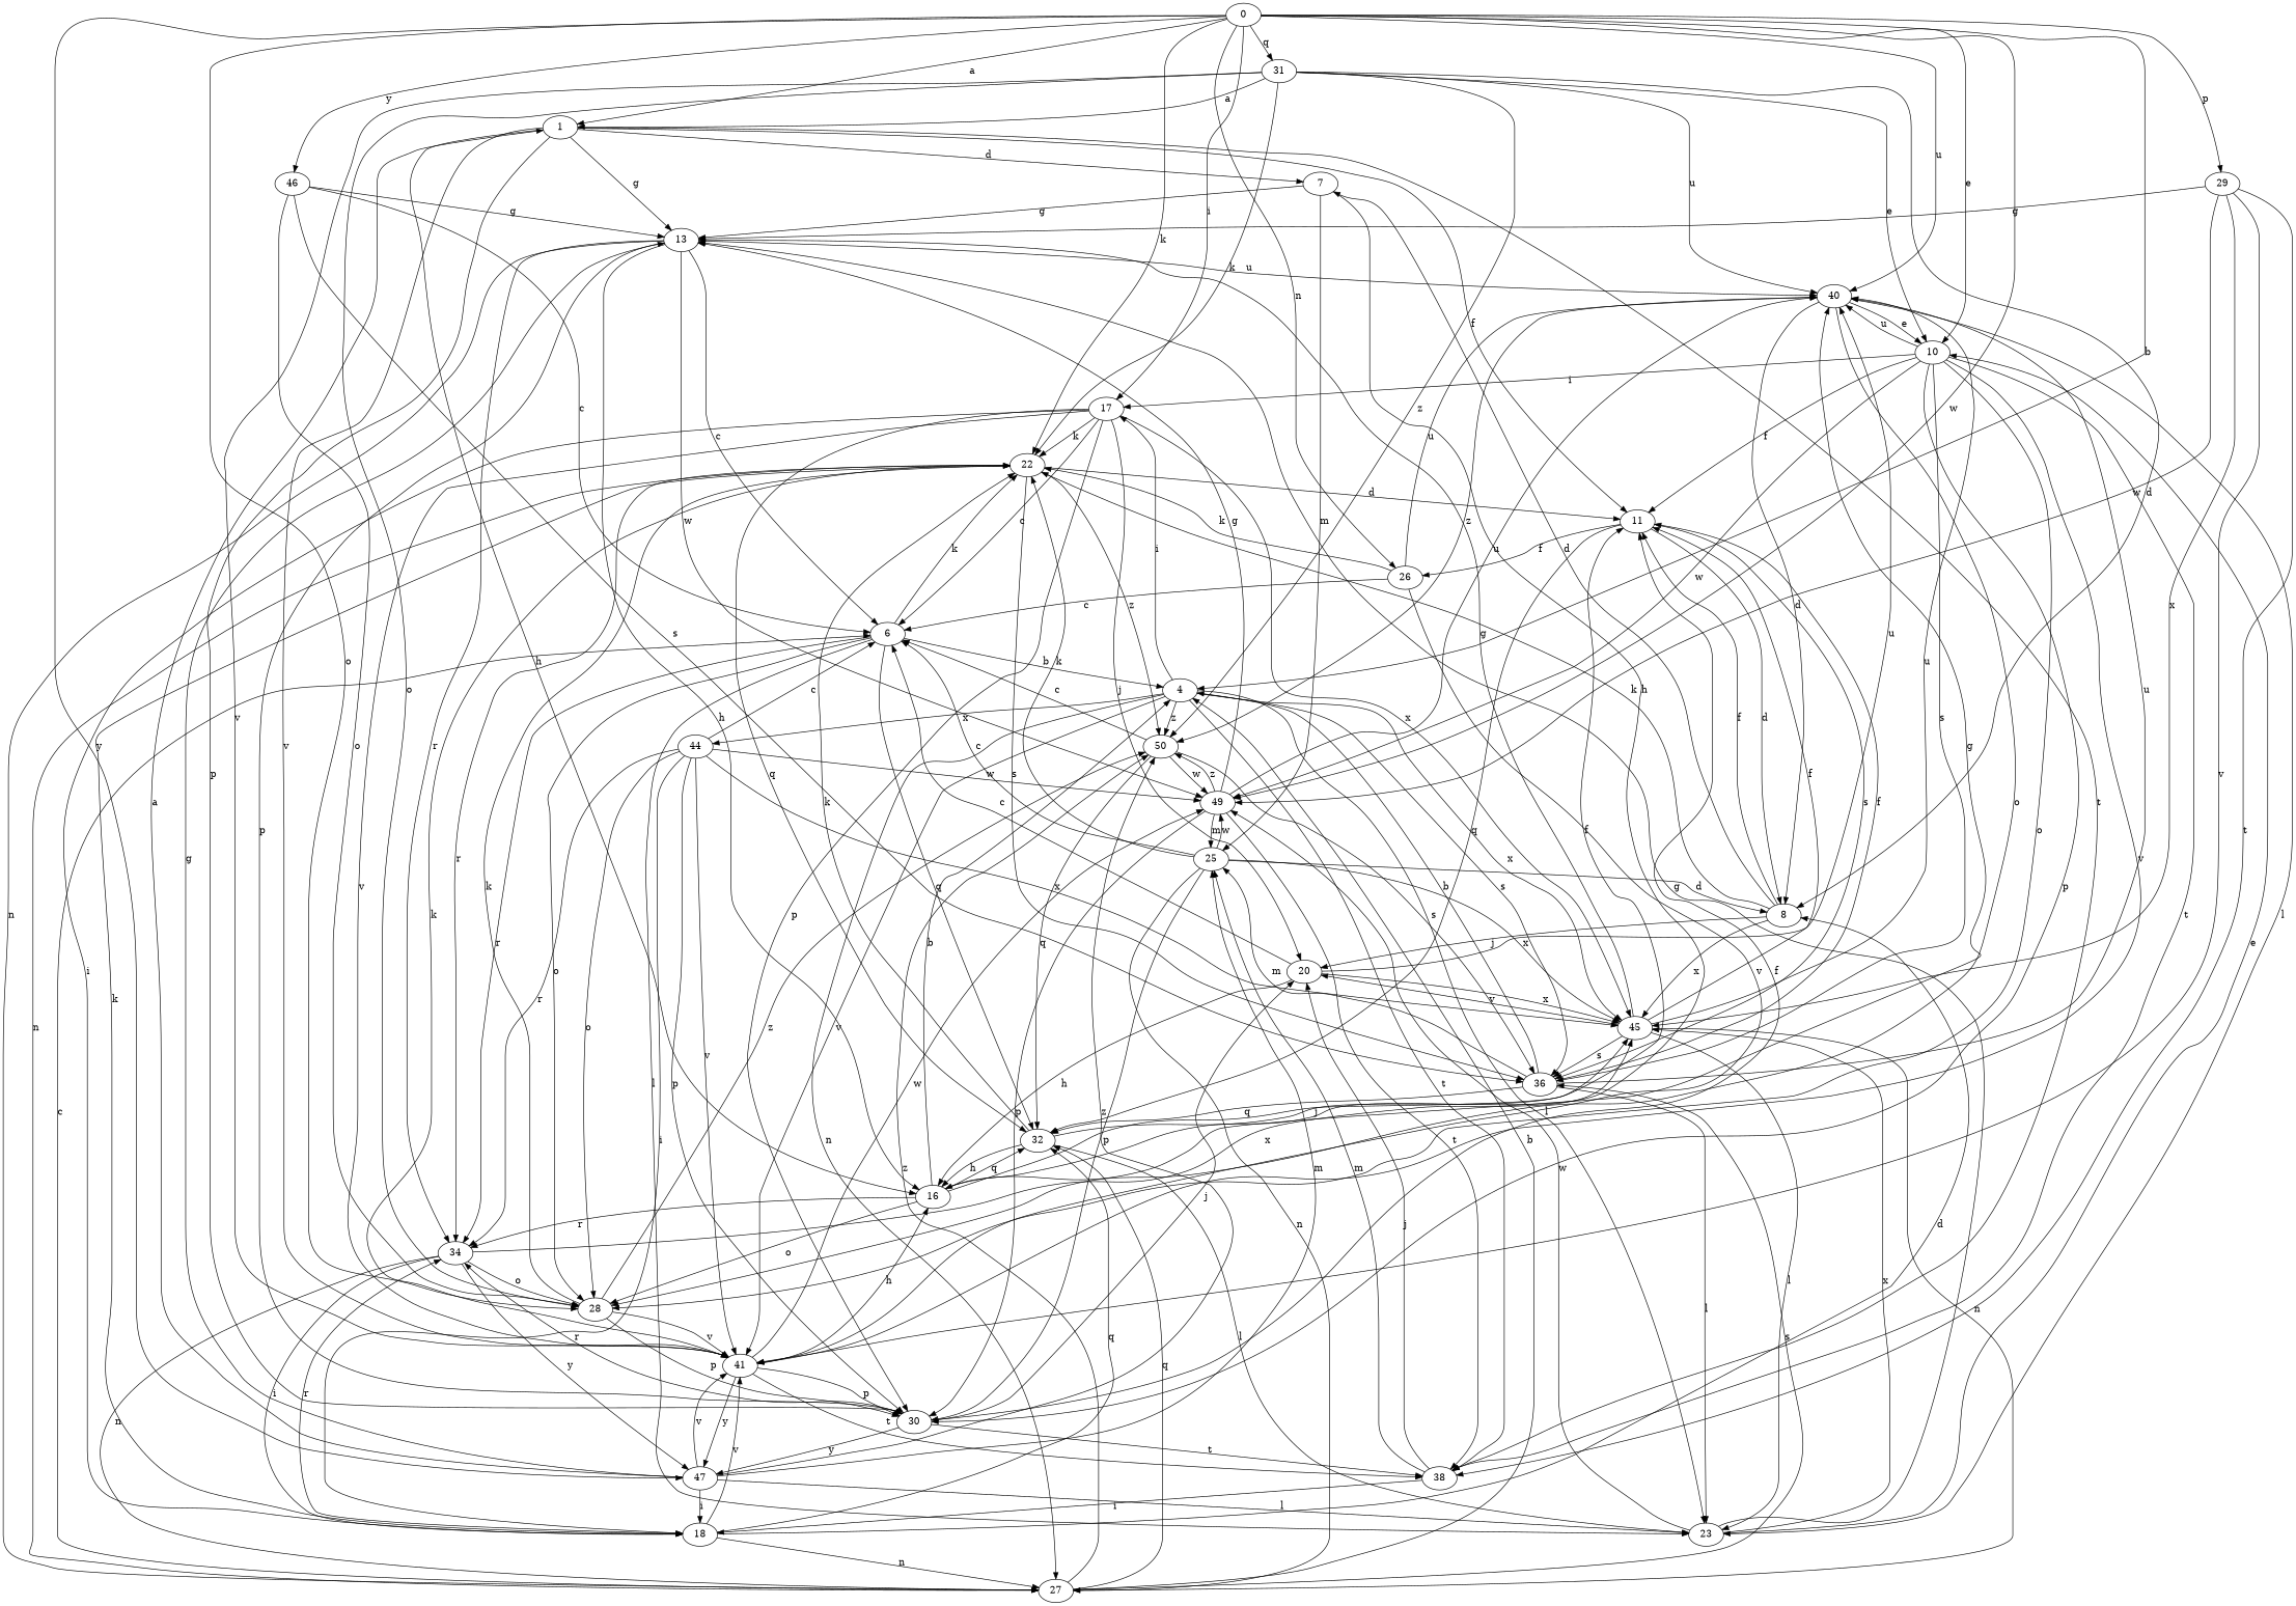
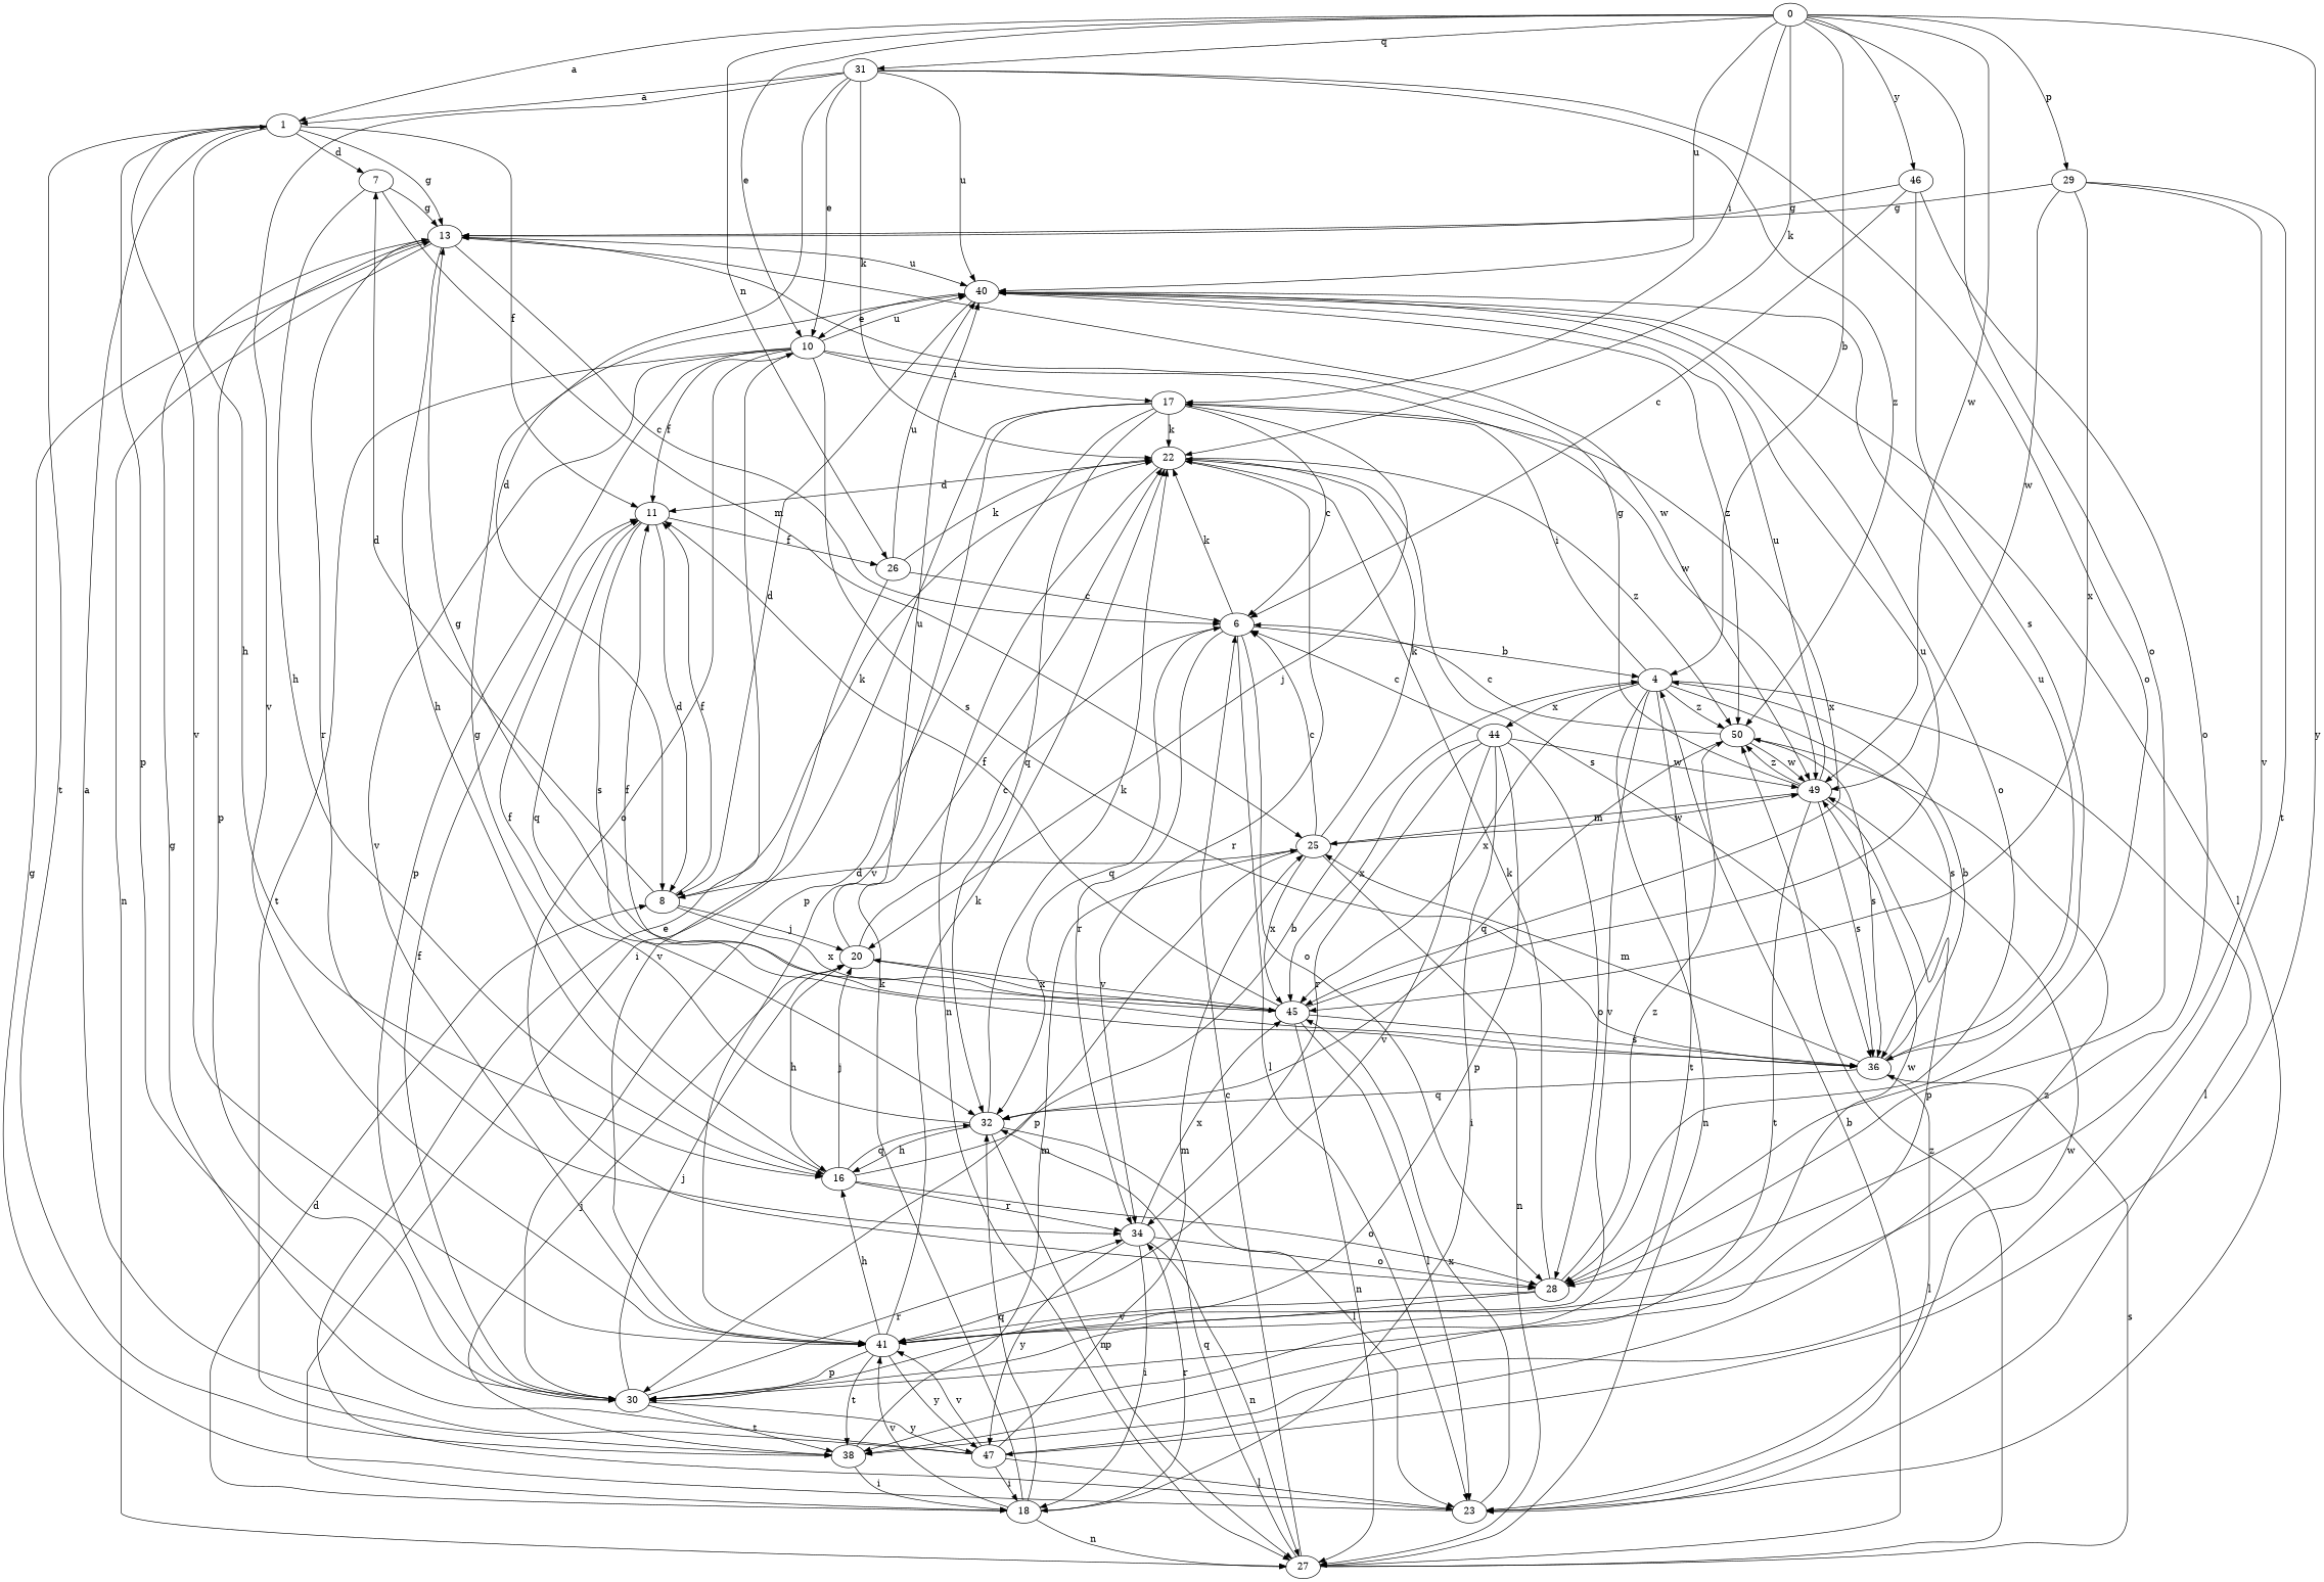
  strict digraph {
    0
    1
    4
    10
    17
    22
    26
    28
    29
    31
    40
    n12 [label=49]
    46
    47
    7
    11
    13
    16
    30
    38
    41
    23
    27
    36
    44
    45
    50
    6
    32
    20
    18
    34
    8
    25
    0 -> 1 [label=a]
    0 -> 4 [label=b]
    0 -> 10 [label=e]
    0 -> 17 [label=i]
    0 -> 22 [label=k]
    0 -> 26 [label=n]
    0 -> 28 [label=o]
    0 -> 29 [label=p]
    0 -> 31 [label=q]
    0 -> 40 [label=u]
    0 -> n12 [label=w]
    0 -> 46 [label=y]
    0 -> 47 [label=y]
    1 -> 7 [label=d]
    1 -> 11 [label=f]
    1 -> 13 [label=g]
    1 -> 16 [label=h]
    1 -> 30 [label=p]
    1 -> 38 [label=t]
    1 -> 41 [label=v]
    4 -> 17 [label=i]
    4 -> 38 [label=t]
    4 -> 41 [label=v]
    4 -> 23 [label=l]
    4 -> 27 [label=n]
    4 -> 36 [label=s]
    4 -> 44 [label=x]
    4 -> 45 [label=x]
    4 -> 50 [label=z]
    10 -> 17 [label=i]
    10 -> 28 [label=o]
    10 -> 40 [label=u]
    10 -> n12 [label=w]
    10 -> 11 [label=f]
    10 -> 30 [label=p]
    10 -> 38 [label=t]
    10 -> 41 [label=v]
    10 -> 36 [label=s]
    17 -> 22 [label=k]
    17 -> 30 [label=p]
    17 -> 41 [label=v]
    17 -> 45 [label=x]
    17 -> 6 [label=c]
    17 -> 32 [label=q]
    17 -> 20 [label=j]
    17 -> 18 [label=i]
    22 -> 11 [label=d]
    22 -> 27 [label=n]
    22 -> 36 [label=s]
    22 -> 50 [label=z]
    22 -> 34 [label=r]
    26 -> 22 [label=k]
    26 -> 40 [label=u]
    26 -> 41 [label=v]
    26 -> 6 [label=c]
    28 -> 22 [label=k]
    28 -> 30 [label=p]
    28 -> 41 [label=v]
    28 -> 50 [label=z]
    29 -> n12 [label=w]
    29 -> 13 [label=g]
    29 -> 38 [label=t]
    29 -> 41 [label=v]
    29 -> 45 [label=x]
    31 -> 1 [label=a]
    31 -> 10 [label=e]
    31 -> 22 [label=k]
    31 -> 28 [label=o]
    31 -> 40 [label=u]
    31 -> 41 [label=v]
    31 -> 50 [label=z]
    31 -> 8 [label=d]
    40 -> 10 [label=e]
    40 -> 28 [label=o]
    40 -> 23 [label=l]
    40 -> 50 [label=z]
    40 -> 8 [label=d]
    n12 -> 40 [label=u]
    n12 -> 13 [label=g]
    n12 -> 30 [label=p]
    n12 -> 38 [label=t]
+   n12 -> 36 [label=s]
    n12 -> 50 [label=z]
    n12 -> 25 [label=m]
    46 -> 28 [label=o]
    46 -> 13 [label=g]
    46 -> 36 [label=s]
    46 -> 6 [label=c]
    47 -> 1 [label=a]
    47 -> 13 [label=g]
    47 -> 41 [label=v]
    47 -> 23 [label=l]
    47 -> 50 [label=z]
    47 -> 18 [label=i]
    47 -> 25 [label=m]
    7 -> 13 [label=g]
    7 -> 16 [label=h]
    7 -> 25 [label=m]
    11 -> 26 [label=f]
    11 -> 36 [label=s]
    11 -> 32 [label=q]
    11 -> 8 [label=d]
    13 -> 40 [label=u]
    13 -> n12 [label=w]
    13 -> 16 [label=h]
    13 -> 30 [label=p]
    13 -> 27 [label=n]
    13 -> 6 [label=c]
    13 -> 34 [label=r]
    16 -> 4 [label=b]
    16 -> 28 [label=o]
    16 -> 40 [label=g]
    16 -> 32 [label=q]
-   16 -> 45 [label=j]
+   16 -> 20 [label=j]
    16 -> 34 [label=r]
    30 -> 47 [label=y]
    30 -> 11 [label=f]
    30 -> 38 [label=t]
    30 -> 20 [label=j]
    30 -> 34 [label=r]
    38 -> 20 [label=j]
    38 -> 18 [label=i]
    38 -> 25 [label=m]
    41 -> 22 [label=k]
    41 -> n12 [label=w]
    41 -> 47 [label=y]
    41 -> 16 [label=h]
    41 -> 30 [label=p]
    41 -> 38 [label=t]
    23 -> 10 [label=e]
    23 -> n12 [label=w]
    23 -> 13 [label=g]
    23 -> 45 [label=x]
    27 -> 4 [label=b]
    27 -> 36 [label=s]
    27 -> 50 [label=z]
    27 -> 6 [label=c]
    27 -> 32 [label=q]
    36 -> 4 [label=b]
    36 -> 40 [label=u]
    36 -> 11 [label=f]
    36 -> 23 [label=l]
    36 -> 32 [label=q]
    36 -> 25 [label=m]
    44 -> 28 [label=o]
    44 -> n12 [label=w]
    44 -> 30 [label=p]
    44 -> 41 [label=v]
    44 -> 45 [label=x]
    44 -> 6 [label=c]
    44 -> 18 [label=i]
    44 -> 34 [label=r]
    45 -> 40 [label=u]
    45 -> 11 [label=f]
    45 -> 13 [label=g]
    45 -> 23 [label=l]
    45 -> 27 [label=n]
    45 -> 36 [label=s]
    45 -> 20 [label=v]
    50 -> n12 [label=w]
    50 -> 36 [label=s]
    50 -> 6 [label=c]
    50 -> 32 [label=q]
    6 -> 4 [label=b]
    6 -> 22 [label=k]
    6 -> 28 [label=o]
    6 -> 23 [label=l]
    6 -> 32 [label=q]
    6 -> 34 [label=r]
    32 -> 22 [label=k]
    32 -> 11 [label=f]
    32 -> 16 [label=h]
    32 -> 23 [label=l]
+   32 -> 27 [label=n]
    20 -> 40 [label=u]
    20 -> 16 [label=h]
    20 -> 45 [label=x]
    20 -> 6 [label=c]
    18 -> 22 [label=k]
    18 -> 41 [label=v]
    18 -> 27 [label=n]
    18 -> 32 [label=q]
    18 -> 34 [label=r]
    18 -> 8 [label=d]
    34 -> 28 [label=o]
    34 -> 47 [label=y]
    34 -> 27 [label=n]
    34 -> 45 [label=x]
    34 -> 18 [label=i]
    8 -> 22 [label=k]
    8 -> 7 [label=d]
    8 -> 11 [label=f]
    8 -> 45 [label=x]
    8 -> 20 [label=j]
    25 -> 22 [label=k]
    25 -> n12 [label=w]
    25 -> 30 [label=p]
    25 -> 27 [label=n]
    25 -> 45 [label=x]
    25 -> 6 [label=c]
    25 -> 8 [label=d]
  }
